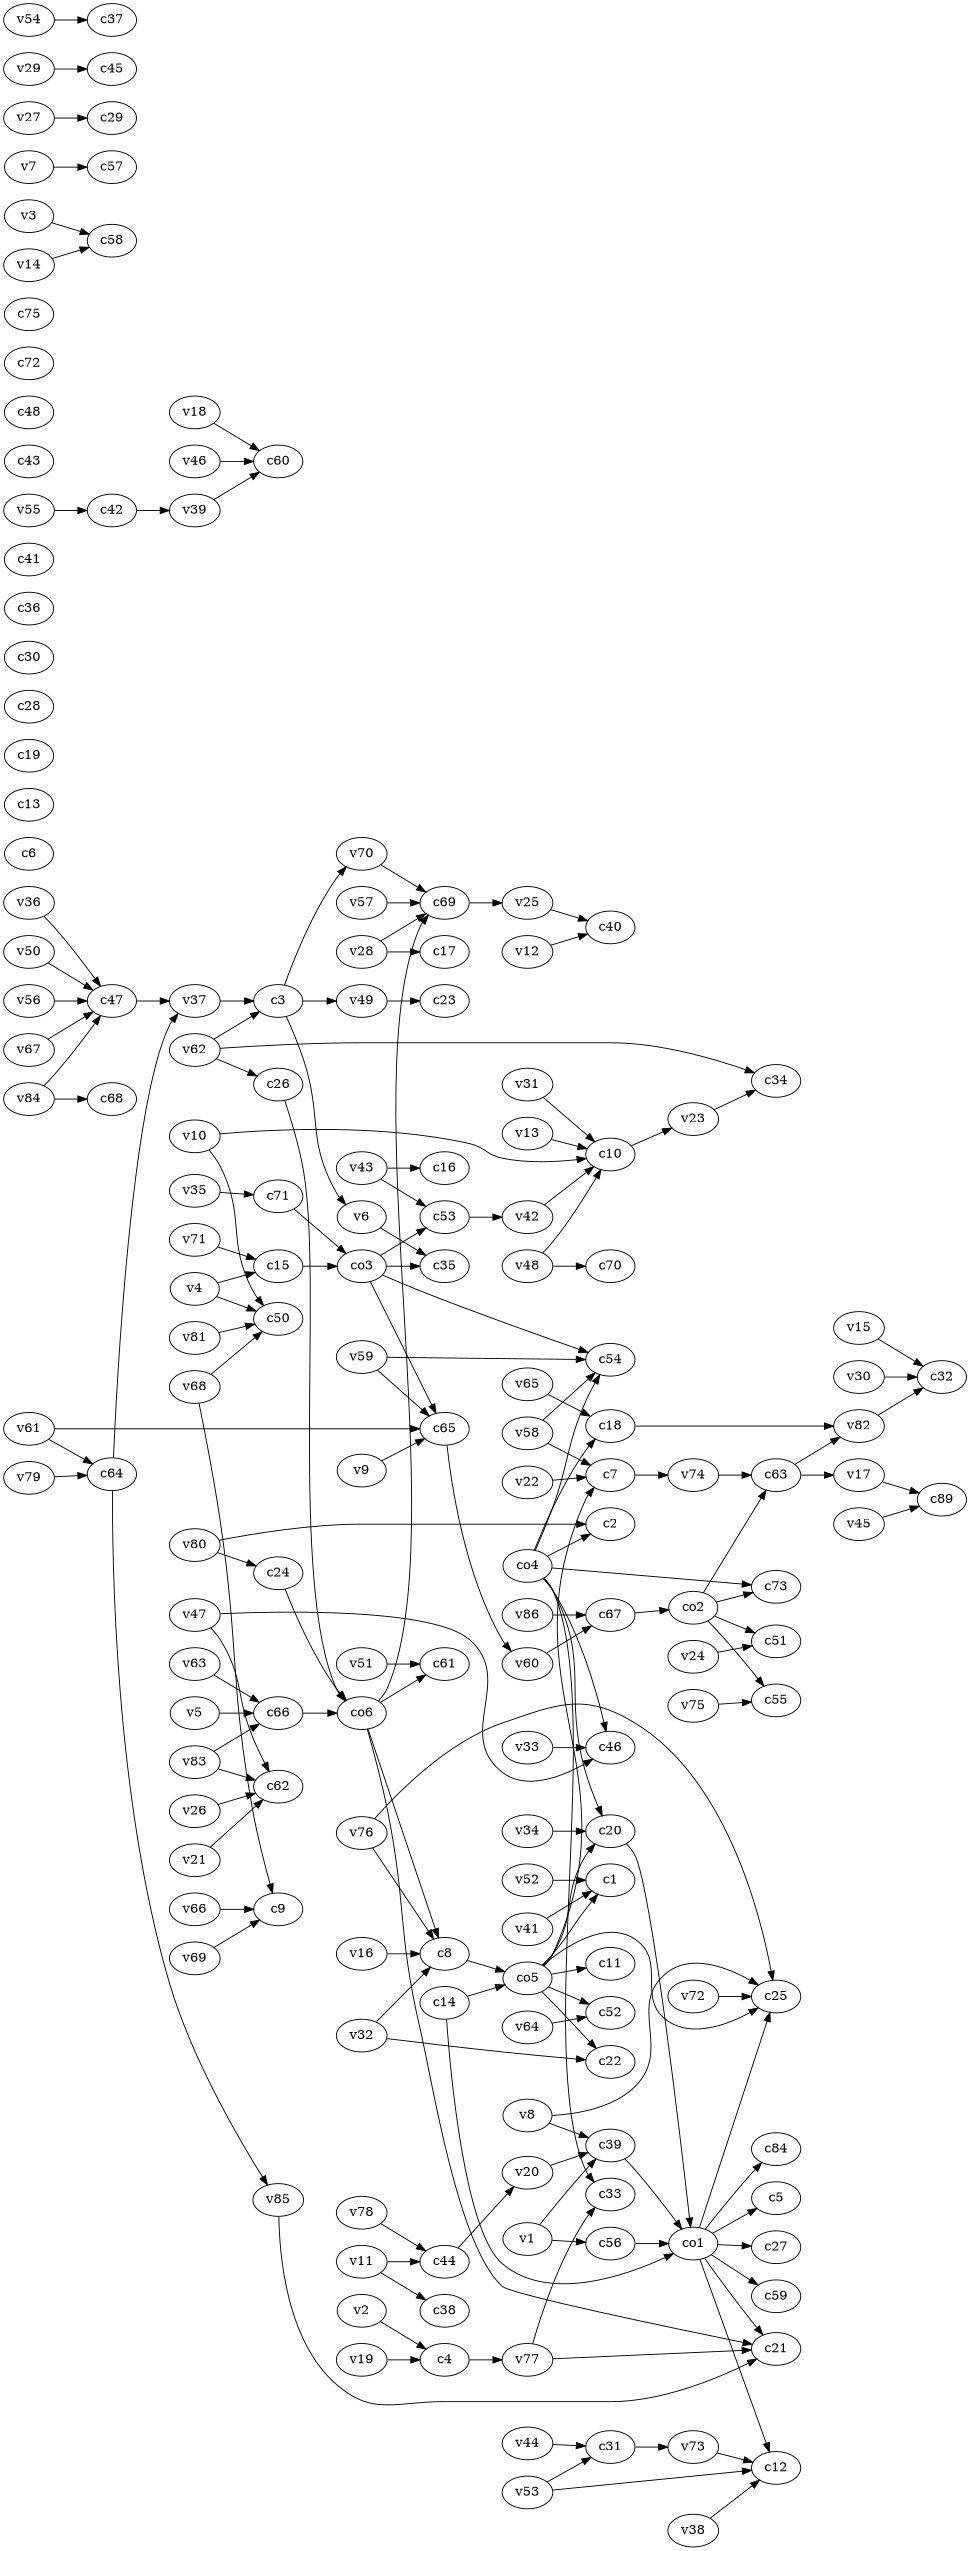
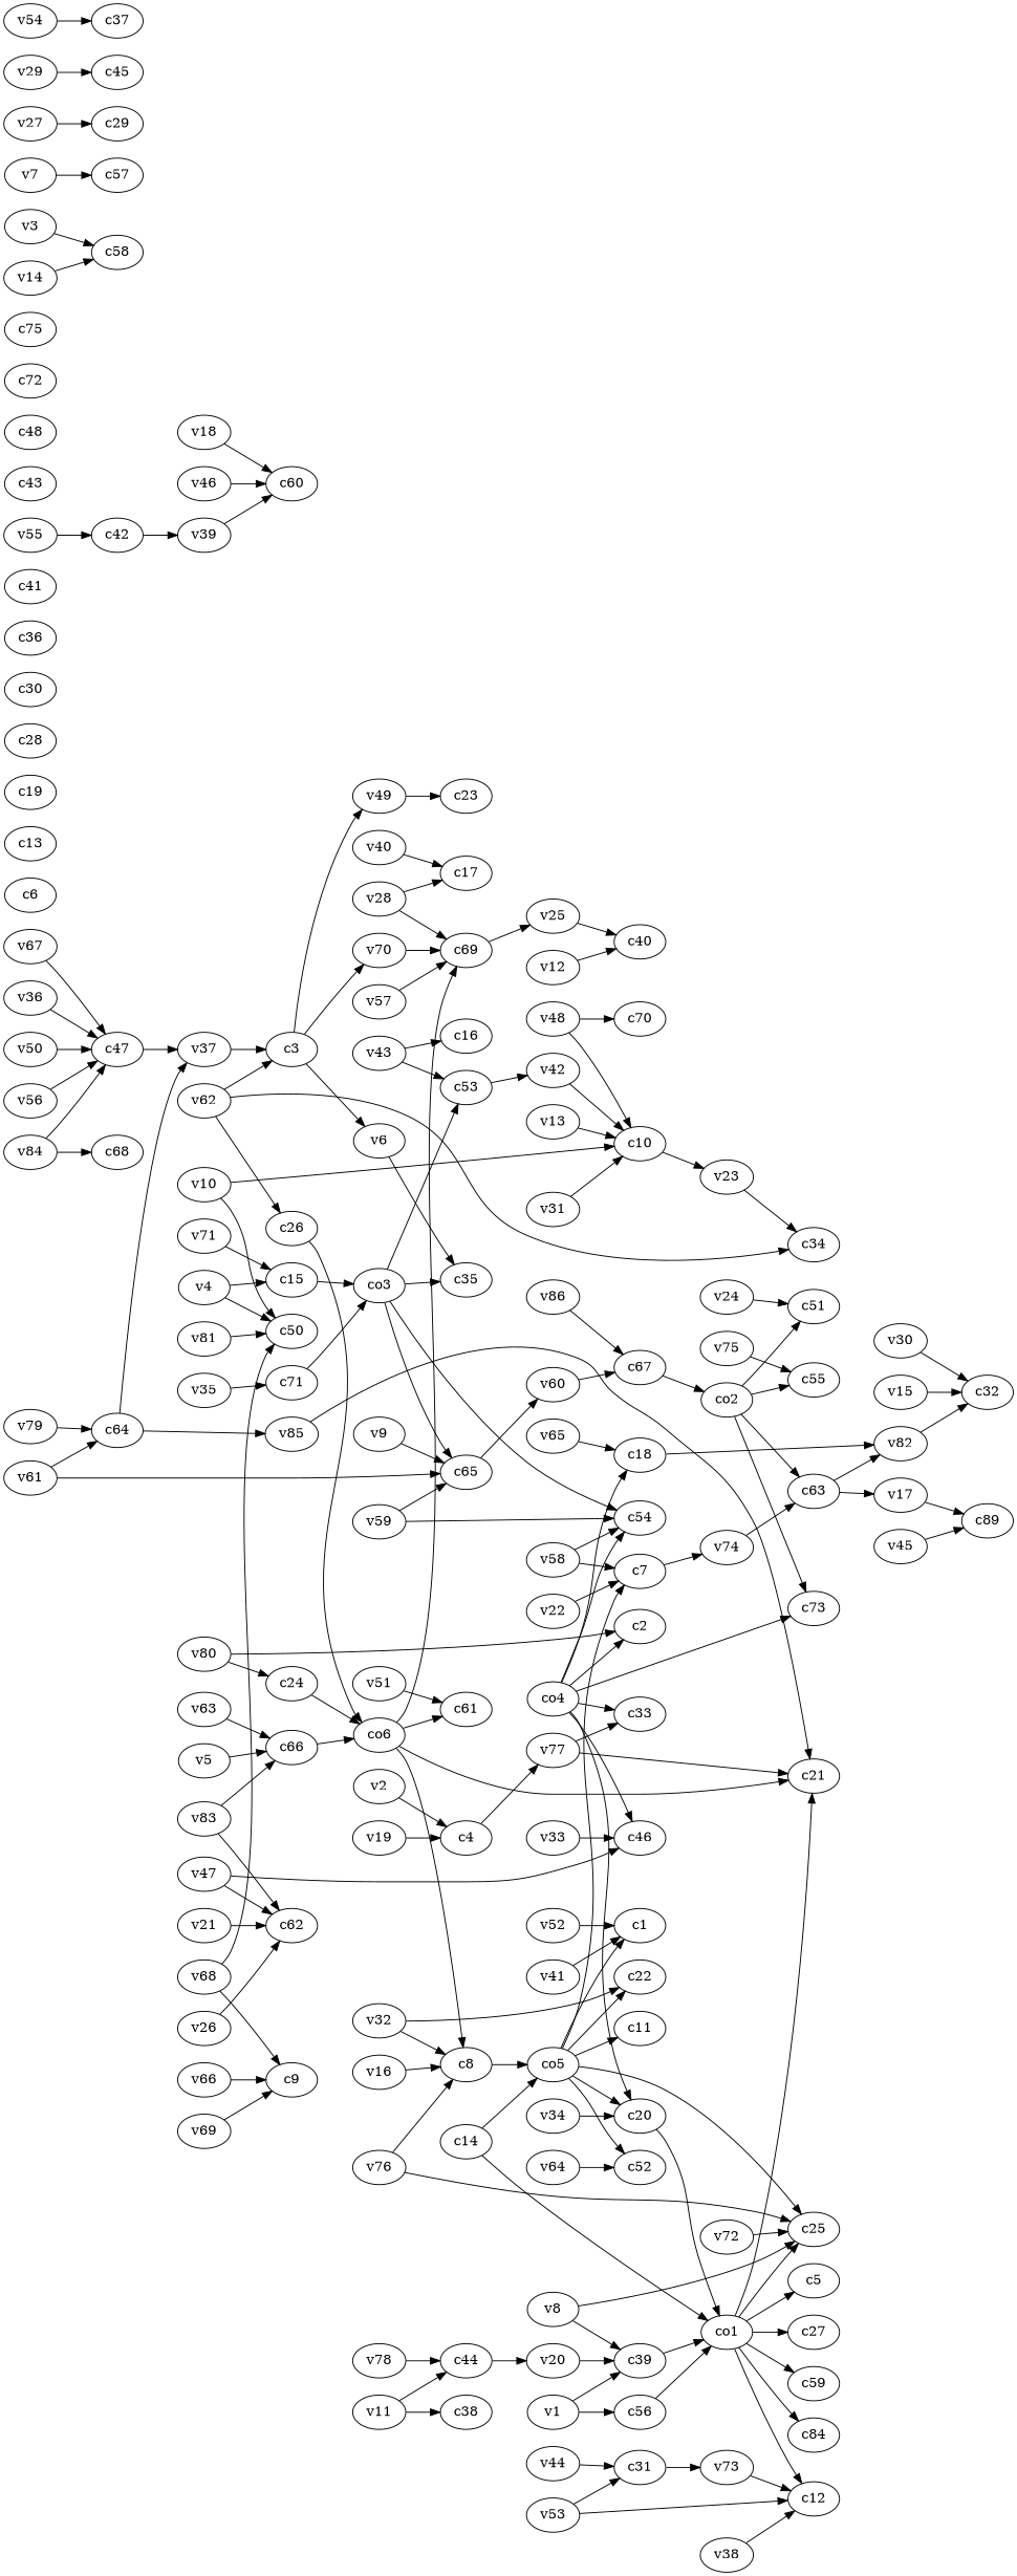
  strict digraph {
    rankdir=LR
    edge [weight=1]
    c3
    v6
    v49
    v70
    c35
    c23
    c69
    c4
    v77
    c21
    c33
    c6
    c7
    v74
    c63
    c8
    co5
    c20
    c25
    c22
    c1
    c52
    c11
    c10
    v23
    c34
    c13
    c14
    co1
    c12
    c5
    c27
    c59
    n34 [label=c84]
    c15
    co3
    c53
    c65
    c54
    c18
    v82
    c32
    c19
    c24
    co6
    c61
    c26
    c28
    c30
    c31
    v73
    c36
    c39
    c41
    c42
    v39
    c60
    c43
    c44
    v20
    c47
    v37
    c48
    v42
    c56
    v17
    n67 [label=c89]
    c64
    v85
    v60
    c67
    c66
    co2
    c51
    c55
    c73
    v25
    c40
    c71
    c72
    c75
    v1
    v2
    v3
    c58
    v4
    c50
    v5
    v7
    c57
    v8
    v9
    v10
    v11
    c38
    v12
    v13
    v14
    v15
    v16
    v18
    v19
    v21
    c62
    v22
    v24
    v26
    v27
    c29
    v28
    c17
    v29
    c45
    v30
    v31
    v32
    v33
    c46
    v34
    v35
    v36
    v38
+   v40
    v41
    v43
    c16
    v44
    v45
    v46
    v47
    v48
    c70
    v50
    v51
    v52
    v53
    v54
    c37
    v55
    v56
    v57
    v58
    v59
    v61
    v62
    v63
    v64
    v65
    v66
    c9
    v67
    v68
    v69
    v71
    v72
    v75
    v76
    v78
    v79
    v80
    c2
    v81
    v83
    v84
    c68
    v86
    co4
    c3 -> v6
    c3 -> v49
    c3 -> v70
    v6 -> c35
    v49 -> c23
    v70 -> c69
    c69 -> v25
    c4 -> v77
    v77 -> c21
    v77 -> c33
    c7 -> v74
    v74 -> c63
    c63 -> v82
    c63 -> v17
    c8 -> co5
    co5 -> c7
    co5 -> c20
    co5 -> c25
    co5 -> c22
    co5 -> c1
    co5 -> c52
    co5 -> c11
    c20 -> co1
    c10 -> v23
    v23 -> c34
    c14 -> co5
    c14 -> co1
    co1 -> c21
    co1 -> c25
    co1 -> c12
    co1 -> c5
    co1 -> c27
    co1 -> c59
    co1 -> n34
    c15 -> co3
    co3 -> c35
    co3 -> c53
    co3 -> c65
    co3 -> c54
    c53 -> v42
    c65 -> v60
    c18 -> v82
    v82 -> c32
    c24 -> co6
    co6 -> c69
    co6 -> c21
    co6 -> c8
    co6 -> c61
    c26 -> co6
    c31 -> v73
    v73 -> c12
    c39 -> co1
    c42 -> v39
    v39 -> c60
    c44 -> v20
    v20 -> c39
    c47 -> v37
    v37 -> c3
    v42 -> c10
    c56 -> co1
    v17 -> n67
    c64 -> v37
    c64 -> v85
    v85 -> c21
    v60 -> c67
    c67 -> co2
    c66 -> co6
    co2 -> c63
    co2 -> c51
    co2 -> c55
    co2 -> c73
    v25 -> c40
    c71 -> co3
    v1 -> c39
    v1 -> c56
    v2 -> c4
    v3 -> c58
    v4 -> c15
    v4 -> c50
    v5 -> c66
    v7 -> c57
    v8 -> c25
    v8 -> c39
    v9 -> c65
    v10 -> c10
    v10 -> c50
    v11 -> c44
    v11 -> c38
    v12 -> c40
    v13 -> c10
    v14 -> c58
    v15 -> c32
    v16 -> c8
    v18 -> c60
    v19 -> c4
    v21 -> c62
    v22 -> c7
    v24 -> c51
    v26 -> c62
    v27 -> c29
    v28 -> c69
    v28 -> c17
    v29 -> c45
    v30 -> c32
    v31 -> c10
    v32 -> c8
    v32 -> c22
    v33 -> c46
    v34 -> c20
    v35 -> c71
    v36 -> c47
    v38 -> c12
+   v40 -> c17
    v41 -> c1
    v43 -> c53
    v43 -> c16
    v44 -> c31
    v45 -> n67
    v46 -> c60
    v47 -> c62
    v47 -> c46
    v48 -> c10
    v48 -> c70
    v50 -> c47
    v51 -> c61
    v52 -> c1
    v53 -> c12
    v53 -> c31
    v54 -> c37
    v55 -> c42
    v56 -> c47
    v57 -> c69
    v58 -> c7
    v58 -> c54
    v59 -> c65
    v59 -> c54
    v61 -> c65
    v61 -> c64
    v62 -> c3
    v62 -> c34
    v62 -> c26
    v63 -> c66
    v64 -> c52
    v65 -> c18
    v66 -> c9
    v67 -> c47
    v68 -> c50
    v68 -> c9
    v69 -> c9
    v71 -> c15
    v72 -> c25
    v75 -> c55
    v76 -> c8
    v76 -> c25
    v78 -> c44
    v79 -> c64
    v80 -> c24
    v80 -> c2
    v81 -> c50
    v83 -> c66
    v83 -> c62
    v84 -> c47
    v84 -> c68
    v86 -> c67
    co4 -> c33
    co4 -> c20
    co4 -> c54
    co4 -> c18
    co4 -> c73
    co4 -> c46
    co4 -> c2
  }
